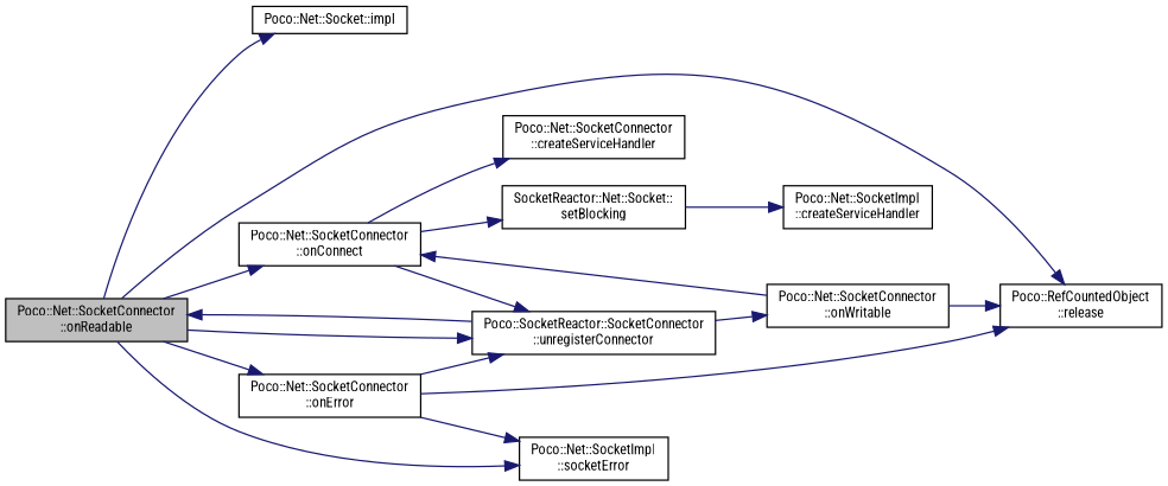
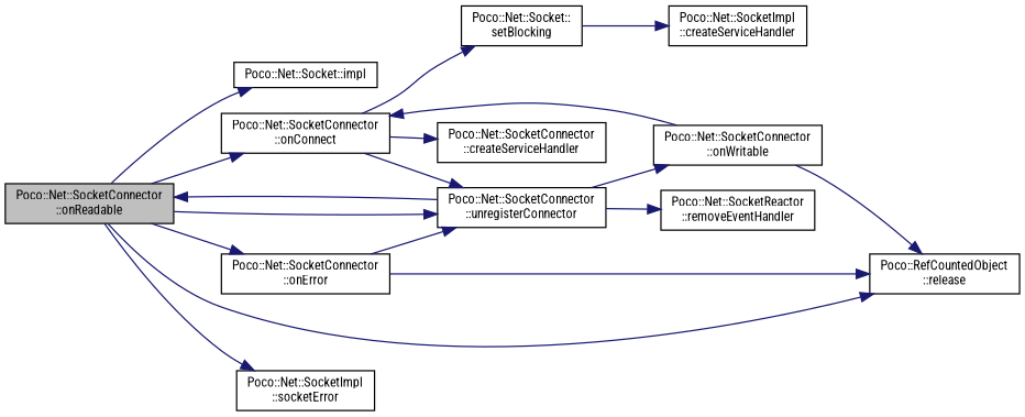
  digraph {
    fontname="Roboto Condensed"
    rankdir=LR
    node [color=black fillcolor=white fontname="Roboto Condensed" fontsize=10 shape=record style=filled]
    edge [color=midnightblue fontname="Roboto Condensed" fontsize=10 labelfontname=Helvetica labelfontsize=10 style=solid]
    n1 [fillcolor=grey75 fontcolor=black height=0.2 label="Poco::Net::SocketConnector\l::onReadable" width=0.4]
    n2 [height=0.2 label="Poco::Net::Socket::impl" width=0.4]
    n3 [height=0.2 label="Poco::Net::SocketConnector\l::onConnect" width=0.4]
-   n4 [height=0.2 label="Poco::SocketReactor::SocketConnector\l::unregisterConnector" width=0.4]
+   n4 [height=0.2 label="Poco::Net::SocketConnector\l::unregisterConnector" width=0.4]
    n5 [height=0.2 label="Poco::Net::SocketConnector\l::onError" width=0.4]
    n6 [height=0.2 label="Poco::RefCountedObject\l::release" width=0.4]
    n7 [height=0.2 label="Poco::Net::SocketImpl\l::socketError" width=0.4]
    n8 [height=0.2 label="Poco::Net::SocketConnector\l::createServiceHandler" width=0.4]
-   n9 [height=0.2 label="SocketReactor::Net::Socket::\lsetBlocking" width=0.4]
+   n9 [height=0.2 label="Poco::Net::Socket::\lsetBlocking" width=0.4]
    n10 [height=0.2 label="Poco::Net::SocketConnector\l::onWritable" width=0.4]
+   n11 [height=0.2 label="Poco::Net::SocketReactor\l::removeEventHandler" width=0.4]
    n12 [height=0.2 label="Poco::Net::SocketImpl\l::createServiceHandler" width=0.4]
    n1 -> n2
    n1 -> n3
    n1 -> n4
    n1 -> n5
    n1 -> n6
    n1 -> n7
    n3 -> n4
    n3 -> n8
    n3 -> n9
    n4 -> n1
    n4 -> n10
+   n4 -> n11
    n5 -> n4
    n5 -> n6
-   n5 -> n7
    n9 -> n12
    n10 -> n3
    n10 -> n6
  }
